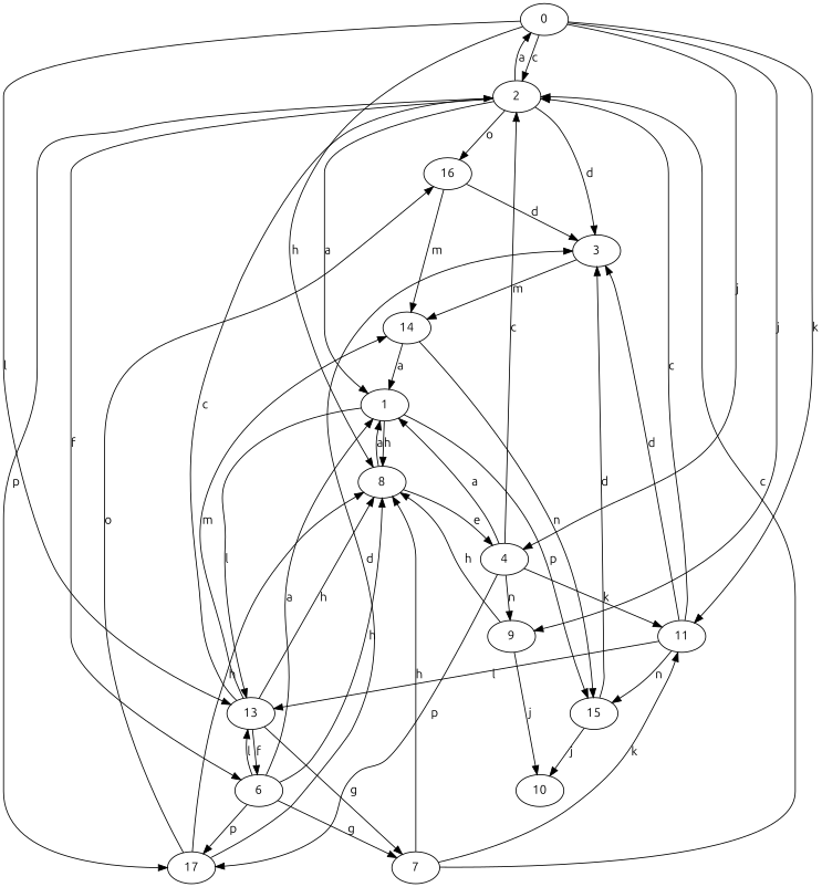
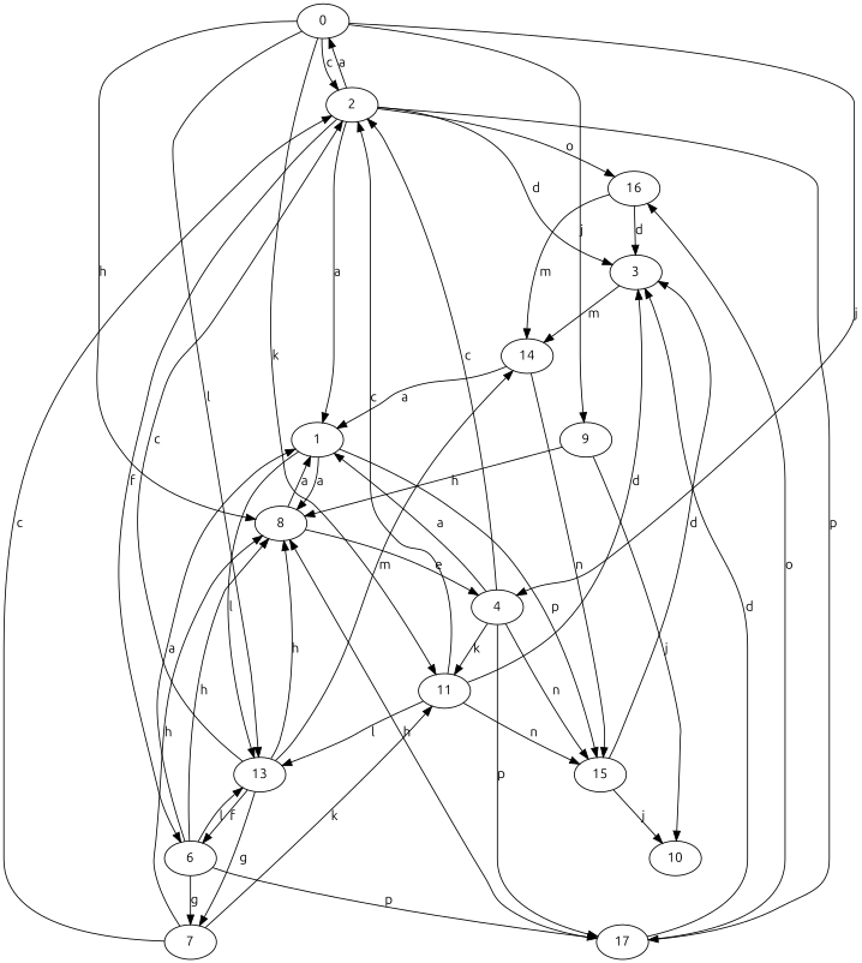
  strict digraph {
    fontname=Ubuntu
    node [fontname=Ubuntu]
    edge [fontname=Ubuntu]
    0
    2
    8
    9
    11
    13
    4
    1
    17
    3
    6
    16
    10
    15
    14
    7
    0 -> 2 [label=c]
    0 -> 8 [label=h]
    0 -> 9 [label=j]
    0 -> 11 [label=k]
    0 -> 13 [label=l]
    0 -> 4 [label=j]
    2 -> 0 [label=a]
    2 -> 1 [label=a]
    2 -> 17 [label=p]
    2 -> 3 [label=d]
    2 -> 6 [label=f]
    2 -> 16 [label=o]
    8 -> 4 [label=e]
    8 -> 1 [label=a]
    9 -> 8 [label=h]
    9 -> 10 [label=j]
    11 -> 2 [label=c]
    11 -> 13 [label=l]
    11 -> 3 [label=d]
    11 -> 15 [label=n]
    13 -> 2 [label=c]
    13 -> 8 [label=h]
    13 -> 6 [label=f]
    13 -> 14 [label=m]
    13 -> 7 [label=g]
    4 -> 2 [label=c]
    4 -> 11 [label=k]
    4 -> 1 [label=a]
    4 -> 17 [label=p]
-   4 -> 9 [label=n]
-   1 -> 8 [label=h]
+   4 -> 15 [label=n]
+   1 -> 8 [label=a]
    1 -> 13 [label=l]
    1 -> 15 [label=p]
    17 -> 8 [label=h]
    17 -> 3 [label=d]
    17 -> 16 [label=o]
    3 -> 14 [label=m]
    6 -> 8 [label=h]
    6 -> 13 [label=l]
    6 -> 1 [label=a]
    6 -> 17 [label=p]
    6 -> 7 [label=g]
    16 -> 3 [label=d]
    16 -> 14 [label=m]
    15 -> 3 [label=d]
    15 -> 10 [label=j]
    14 -> 1 [label=a]
    14 -> 15 [label=n]
    7 -> 2 [label=c]
    7 -> 8 [label=h]
    7 -> 11 [label=k]
  }
